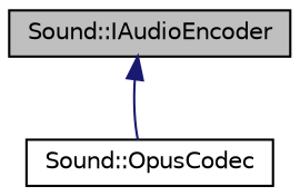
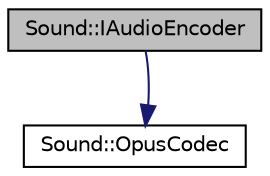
  digraph {
    node [color=black fontname=Helvetica fontsize=10 shape=record style=filled]
    n1 [fillcolor=grey75 fontcolor=black height=0.2 label="Sound::IAudioEncoder" width=0.4]
    n2 [fillcolor=white height=0.2 label="Sound::OpusCodec" width=0.4]
-   n1 -> n2 [color=midnightblue dir=back fontname=Helvetica fontsize=10 labelfontname=Helvetica labelfontsize=10 style=solid]
+   n2 -> n1 [color=midnightblue dir=back fontname=Helvetica fontsize=10 labelfontname=Helvetica labelfontsize=10 style=solid]
  }
